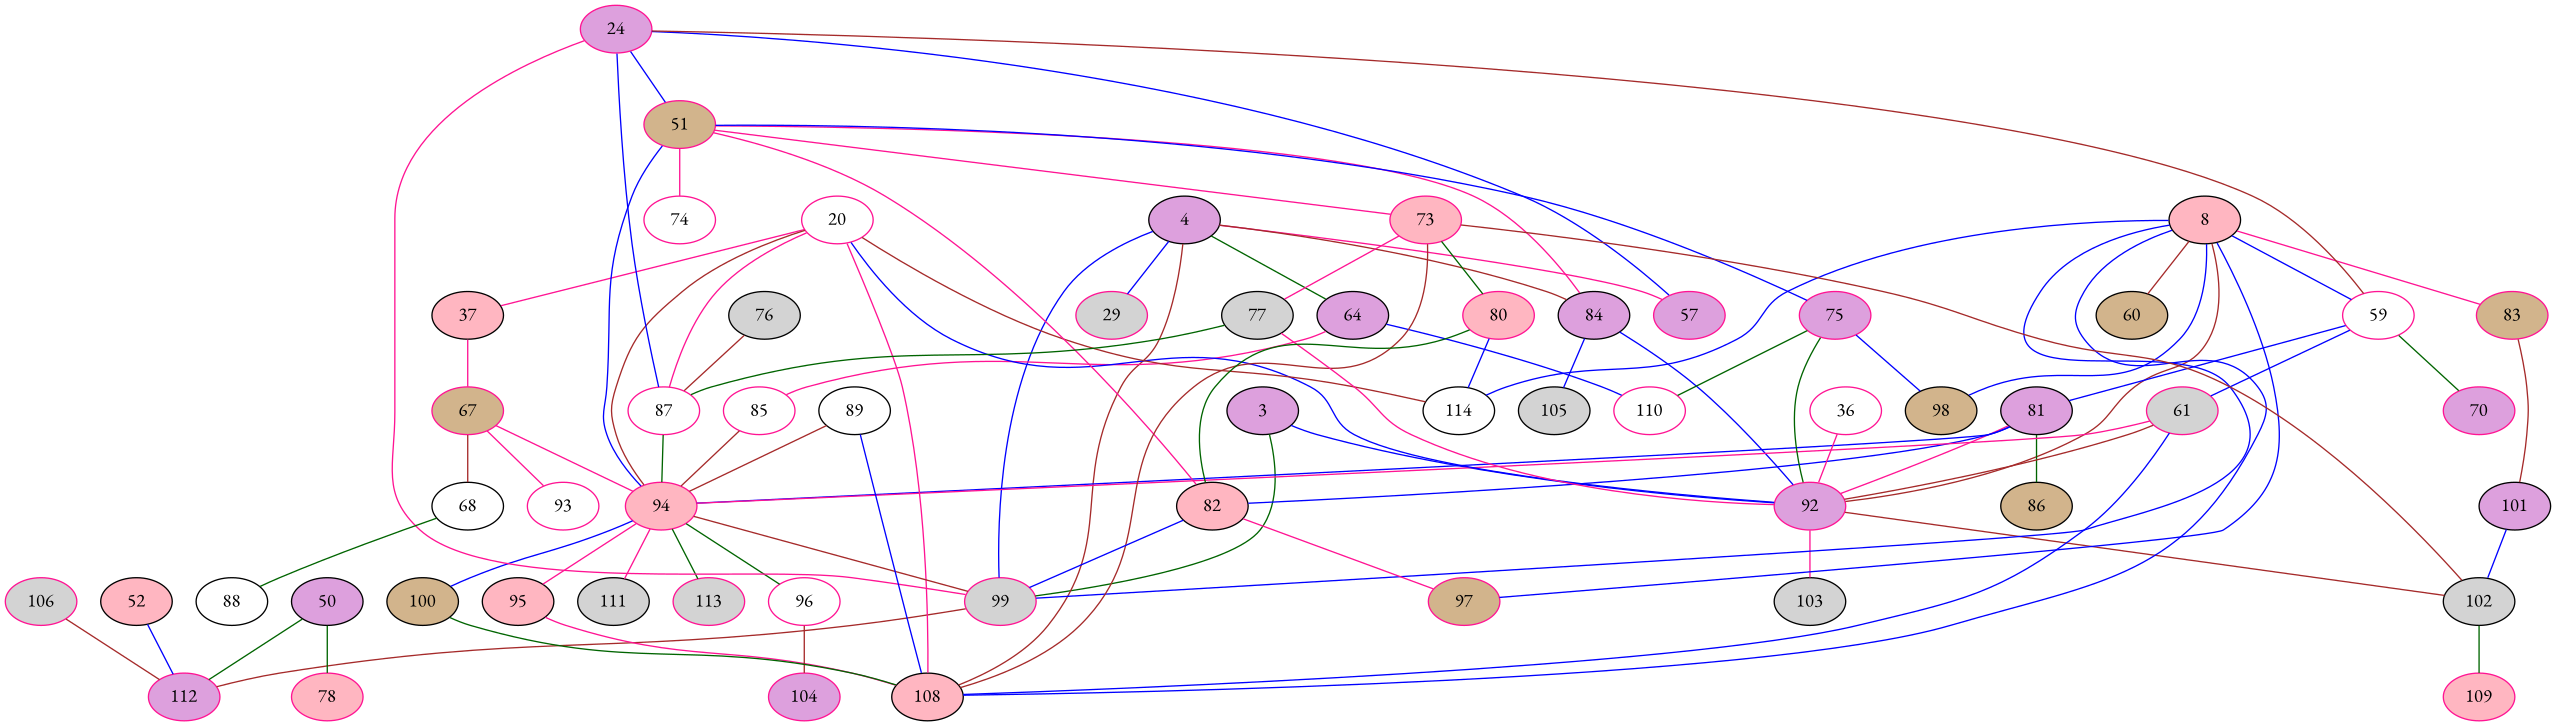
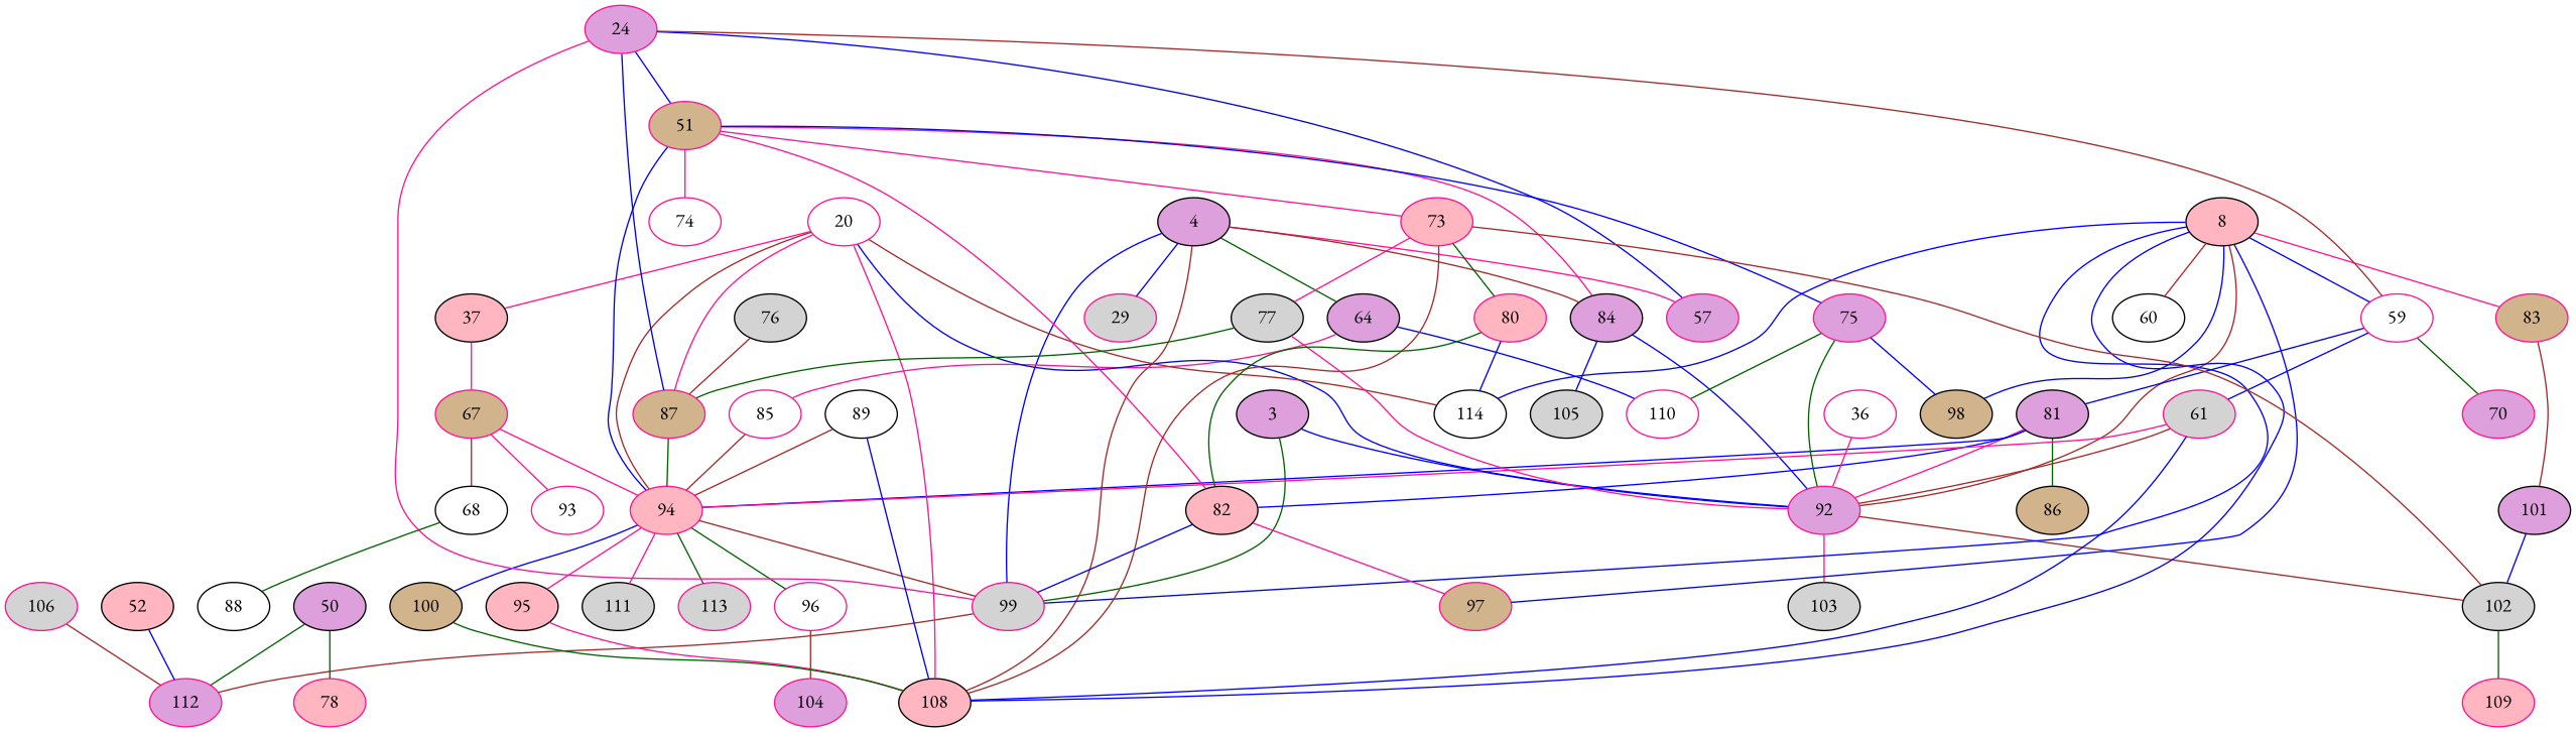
  graph {
    fontname="EB Garamond"
    node [color=deeppink fillcolor=plum fontname="EB Garamond" style=filled]
    edge [color=blue fontname="EB Garamond"]
    92 [super="+44+14+90"]
    102 [color=black fillcolor=lightgrey]
    103 [color=black fillcolor=lightgrey]
    3 [color=black]
    99 [fillcolor=lightgrey super="+2+22+1"]
    112 [super="+21"]
    4 [color=black]
    29 [fillcolor=lightgrey]
    57
    64 [color=black super="+58"]
    84 [color=black super="+71"]
    108 [color=black fillcolor=lightpink super="+41+47+107"]
    85 [fillcolor=white]
    110 [fillcolor=white]
    105 [color=black fillcolor=lightgrey]
    8 [color=black fillcolor=lightpink super="+7"]
    59 [fillcolor=white super="+49+31"]
-   60 [color=black fillcolor=tan]
+   60 [color=black fillcolor=white]
    83 [fillcolor=tan]
    97 [fillcolor=tan]
    98 [color=black fillcolor=tan super="+32"]
    114 [color=black fillcolor=white super="+9+15"]
    70
    81 [color=black]
    n25 [fillcolor=lightgrey label=61 super="+54+65"]
    101 [color=black]
    20 [fillcolor=white super="+19"]
    37 [color=black fillcolor=lightpink]
-   87 [fillcolor=white super="+69+79"]
+   87 [fillcolor=tan super="+69+79"]
    94 [fillcolor=lightpink super="+62+72"]
    67 [fillcolor=tan]
    95 [color=black fillcolor=lightpink super="+48"]
    96 [fillcolor=white]
    100 [color=black fillcolor=tan super="+66"]
    111 [color=black fillcolor=lightgrey]
    113 [fillcolor=lightgrey]
    24 [super="+6"]
    51 [fillcolor=tan super="+40"]
    73 [fillcolor=lightpink super="+27"]
    74 [fillcolor=white]
    75
    82 [color=black fillcolor=lightpink]
    36 [fillcolor=white]
    68 [color=black fillcolor=white]
    93 [fillcolor=white]
    50 [color=black]
    78 [fillcolor=lightpink]
    77 [color=black fillcolor=lightgrey]
    80 [fillcolor=lightpink]
    52 [color=black fillcolor=lightpink]
    86 [color=black fillcolor=tan]
    88 [color=black fillcolor=white]
    109 [fillcolor=lightpink]
    76 [color=black fillcolor=lightgrey]
    89 [color=black fillcolor=white]
    104
    106 [fillcolor=lightgrey]
    92 -- 102 [color=brown]
    92 -- 103 [color=deeppink]
    102 -- 109 [color=darkgreen]
    3 -- 92
    3 -- 99 [color=darkgreen]
    99 -- 112 [color=brown]
    4 -- 99
    4 -- 29
    4 -- 57 [color=deeppink]
    4 -- 64 [color=darkgreen]
    4 -- 84 [color=brown]
    4 -- 108 [color=brown weight=2]
    64 -- 85 [color=deeppink]
    64 -- 110
    84 -- 92 [weight=2]
    84 -- 105
    85 -- 94 [color=brown]
    8 -- 92 [color=brown weight=2]
    8 -- 99
    8 -- 108
    8 -- 59
    8 -- 60 [color=brown]
    8 -- 83 [color=deeppink]
    8 -- 97
    8 -- 98
    8 -- 114 [weight=2]
    59 -- 70 [color=darkgreen]
    59 -- 81
    59 -- n25
    83 -- 101 [color=brown]
    81 -- 92 [color=deeppink]
    81 -- 94
    81 -- 82
    81 -- 86 [color=darkgreen]
    n25 -- 92 [color=brown]
    n25 -- 108
    n25 -- 94 [color=deeppink]
    101 -- 102
    20 -- 92
    20 -- 108 [color=deeppink weight=3]
    20 -- 114 [color=brown weight=2]
    20 -- 37 [color=deeppink]
    20 -- 87 [color=deeppink]
    20 -- 94 [color=brown]
    37 -- 67 [color=deeppink]
    87 -- 94 [color=darkgreen]
    94 -- 99 [color=brown weight=2]
    94 -- 95 [color=deeppink]
    94 -- 96 [color=darkgreen]
    94 -- 100
    94 -- 111 [color=deeppink weight=2]
    94 -- 113 [color=darkgreen]
    67 -- 94 [color=deeppink]
    67 -- 68 [color=brown]
    67 -- 93 [color=deeppink]
    95 -- 108 [color=deeppink]
    96 -- 104 [color=brown]
    100 -- 108 [color=darkgreen]
    24 -- 99 [color=deeppink weight=2]
    24 -- 57
    24 -- 59 [color=brown]
    24 -- 87
    24 -- 51
    51 -- 84 [color=deeppink]
    51 -- 94 [weight=3]
    51 -- 73 [color=deeppink]
    51 -- 74 [color=deeppink weight=2]
    51 -- 75
    51 -- 82 [color=deeppink]
    73 -- 102 [color=brown]
    73 -- 108 [color=brown]
    73 -- 77 [color=deeppink]
    73 -- 80 [color=darkgreen]
    75 -- 92 [color=darkgreen]
    75 -- 110 [color=darkgreen]
    75 -- 98
    82 -- 99
    82 -- 97 [color=deeppink]
    36 -- 92 [color=deeppink]
    68 -- 88 [color=darkgreen]
    50 -- 112 [color=darkgreen]
    50 -- 78 [color=darkgreen]
    77 -- 92 [color=deeppink]
    77 -- 87 [color=darkgreen]
    80 -- 114
    80 -- 82 [color=darkgreen]
    52 -- 112
    76 -- 87 [color=brown]
    89 -- 108
    89 -- 94 [color=brown]
    106 -- 112 [color=brown]
  }
